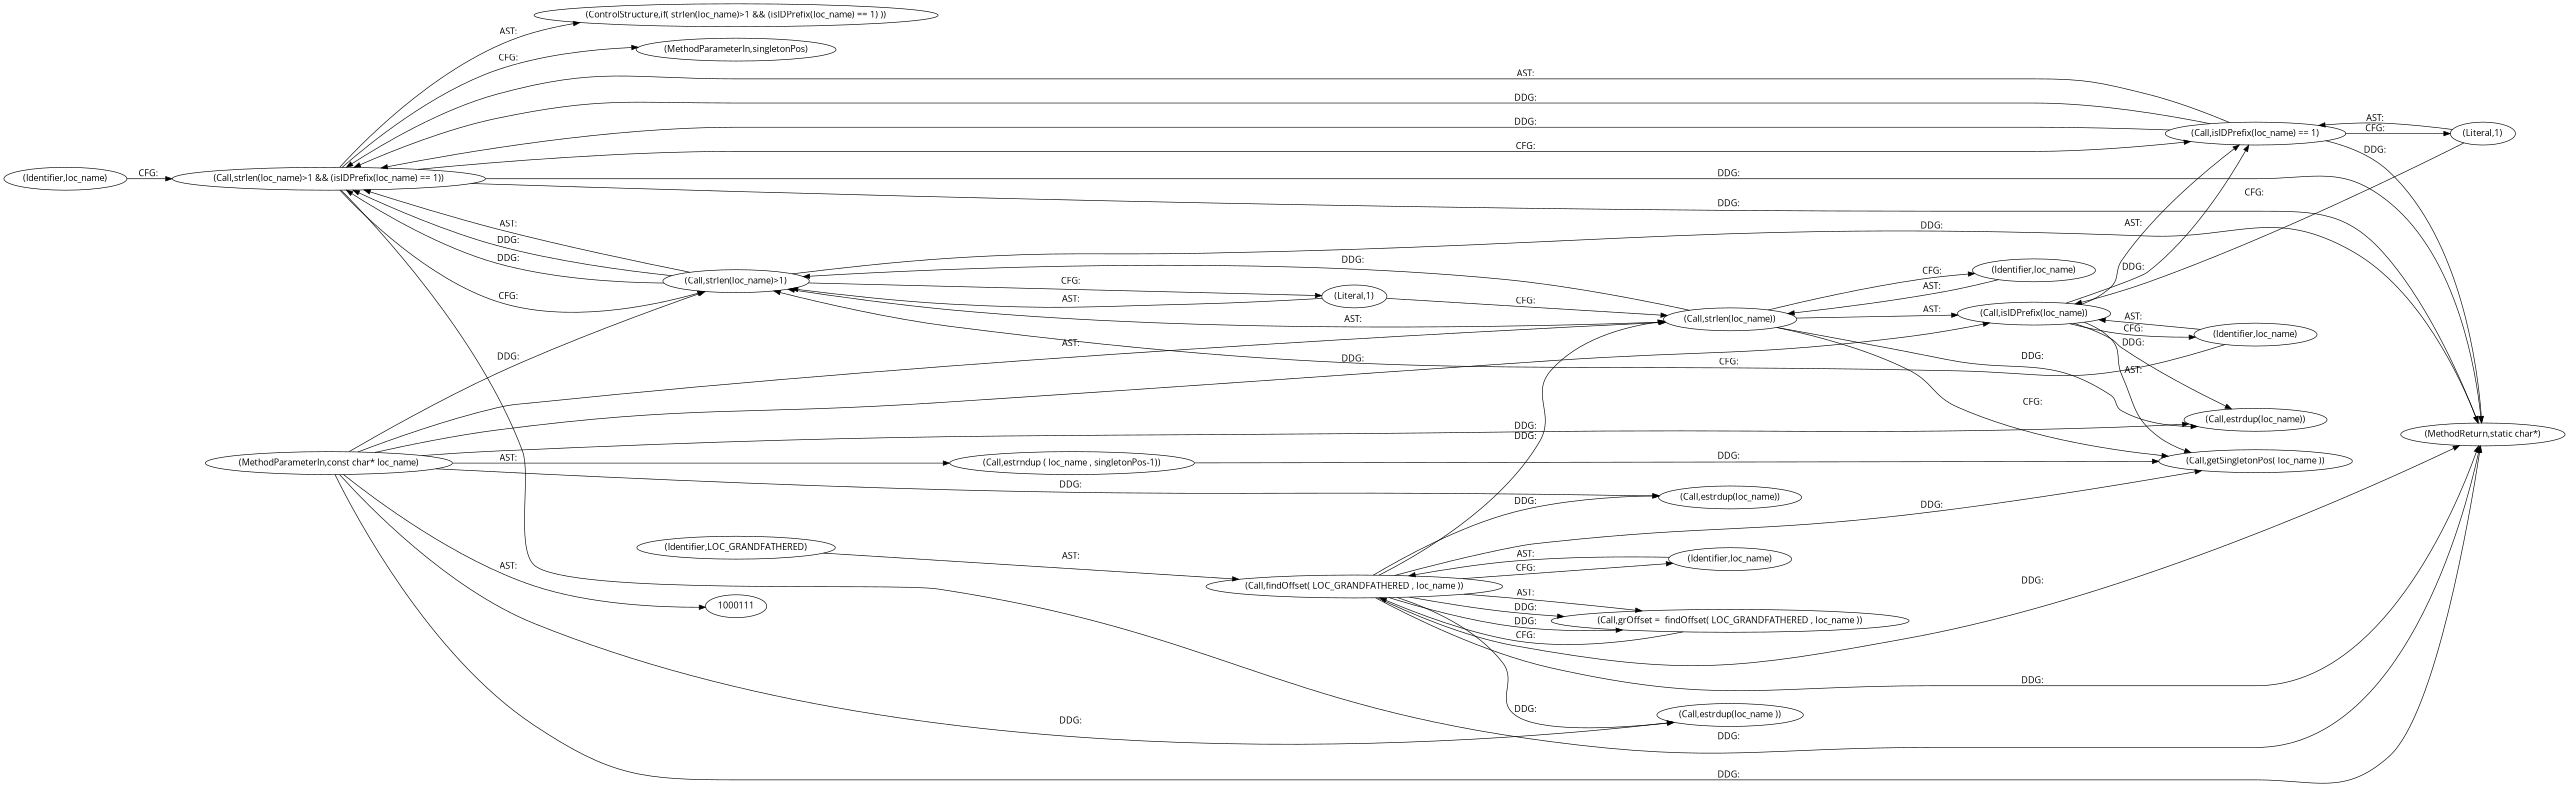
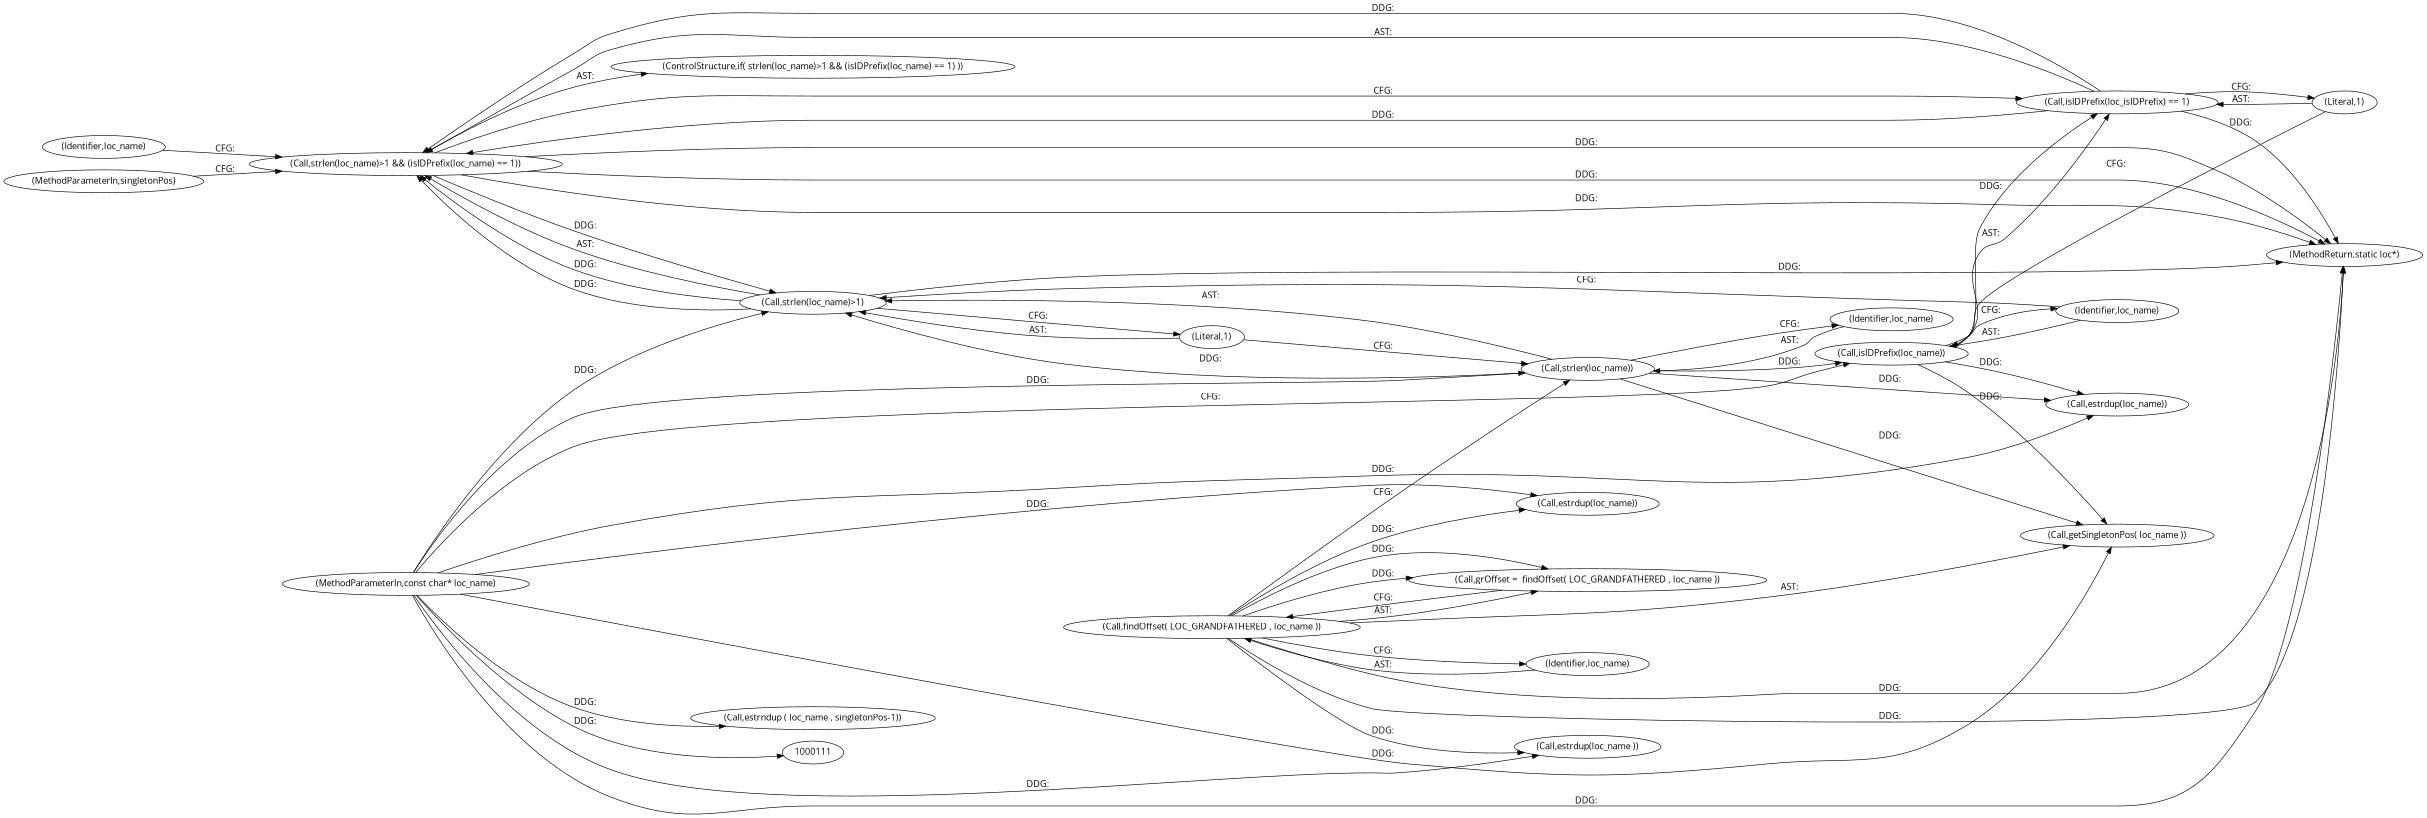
  digraph {
    fontname="Open Sans"
    rankdir=LR
    node [fontname="Open Sans"]
    edge [fontname="Open Sans"]
    n1 [label="(Call,strlen(loc_name)>1 && (isIDPrefix(loc_name) == 1))"]
    n2 [label="(Call,strlen(loc_name)>1)"]
-   n3 [label="(Call,isIDPrefix(loc_name) == 1)"]
-   n4 [label="(MethodReturn,static char*)"]
+   n3 [label="(Call,isIDPrefix(loc_isIDPrefix) == 1)"]
+   n4 [label="(MethodReturn,static loc*)"]
    n5 [label="(ControlStructure,if( strlen(loc_name)>1 && (isIDPrefix(loc_name) == 1) ))"]
    n6 [label="(Literal,1)"]
    n7 [label="(Literal,1)"]
    n8 [label="(Call,strlen(loc_name))"]
    n9 [label="(Call,isIDPrefix(loc_name))"]
    n10 [label="(Call,estrdup(loc_name))"]
    n11 [label="(Call,getSingletonPos( loc_name ))"]
    n12 [label="(Identifier,loc_name)"]
    n13 [label="(Identifier,loc_name)"]
    n14 [label="(Call,findOffset( LOC_GRANDFATHERED , loc_name ))"]
    n15 [label="(Call,estrdup(loc_name ))"]
    n16 [label="(Identifier,loc_name)"]
    n17 [label="(Call,estrdup(loc_name))"]
    n18 [label="(Call,grOffset =  findOffset( LOC_GRANDFATHERED , loc_name ))"]
    n19 [label="(MethodParameterIn,const char* loc_name)"]
    n20 [label="(Call,estrndup ( loc_name , singletonPos-1))"]
    1000111
    n22 [label="(Identifier,loc_name)"]
    n23 [label="(MethodParameterIn,singletonPos)"]
-   n24 [label="(Identifier,LOC_GRANDFATHERED)"]
-   n1 -> n2 [label="CFG: "]
+   n1 -> n2 [label="DDG: "]
    n1 -> n3 [label="CFG: "]
    n1 -> n4 [label="DDG: "]
    n1 -> n4 [label="DDG: "]
    n1 -> n4 [label="DDG: "]
    n1 -> n5 [label="AST: "]
    n2 -> n1 [label="AST: "]
    n2 -> n1 [label="DDG: "]
    n2 -> n1 [label="DDG: "]
    n2 -> n4 [label="DDG: "]
    n2 -> n6 [label="CFG: "]
    n3 -> n1 [label="AST: "]
    n3 -> n1 [label="DDG: "]
    n3 -> n1 [label="DDG: "]
    n3 -> n4 [label="DDG: "]
    n3 -> n7 [label="CFG: "]
    n6 -> n2 [label="AST: "]
    n6 -> n8 [label="CFG: "]
    n7 -> n3 [label="AST: "]
    n7 -> n9 [label="CFG: "]
    n8 -> n2 [label="AST: "]
    n8 -> n2 [label="DDG: "]
-   n8 -> n9 [label="AST: "]
+   n8 -> n9 [label="DDG: "]
    n8 -> n10 [label="DDG: "]
-   n8 -> n11 [label="CFG: "]
+   n8 -> n11 [label="DDG: "]
    n8 -> n12 [label="CFG: "]
    n9 -> n3 [label="AST: "]
    n9 -> n3 [label="DDG: "]
    n9 -> n10 [label="DDG: "]
-   n9 -> n11 [label="AST: "]
+   n9 -> n11 [label="DDG: "]
    n9 -> n13 [label="CFG: "]
    n12 -> n8 [label="AST: "]
    n13 -> n2 [label="CFG: "]
    n13 -> n9 [label="AST: "]
    n14 -> n4 [label="DDG: "]
    n14 -> n4 [label="DDG: "]
-   n14 -> n8 [label="DDG: "]
-   n14 -> n11 [label="DDG: "]
+   n14 -> n8 [label="CFG: "]
+   n14 -> n11 [label="AST: "]
    n14 -> n15 [label="DDG: "]
    n14 -> n16 [label="CFG: "]
    n14 -> n17 [label="DDG: "]
    n14 -> n18 [label="AST: "]
    n14 -> n18 [label="DDG: "]
    n14 -> n18 [label="DDG: "]
    n16 -> n14 [label="AST: "]
    n18 -> n14 [label="CFG: "]
    n19 -> n2 [label="DDG: "]
    n19 -> n4 [label="DDG: "]
-   n19 -> n8 [label="AST: "]
-   n19 -> n9 [label="DDG: "]
+   n19 -> n8 [label="DDG: "]
+   n19 -> n9 [label="CFG: "]
    n19 -> n10 [label="DDG: "]
-   n20 -> n11 [label="DDG: "]
+   n19 -> n11 [label="DDG: "]
    n19 -> n15 [label="DDG: "]
    n19 -> n17 [label="DDG: "]
-   n19 -> n20 [label="AST: "]
-   n19 -> 1000111 [label="AST: "]
+   n19 -> n20 [label="DDG: "]
+   n19 -> 1000111 [label="DDG: "]
    n22 -> n1 [label="CFG: "]
-   n1 -> n23 [label="CFG: "]
-   n24 -> n14 [label="AST: "]
+   n23 -> n1 [label="CFG: "]
  }
